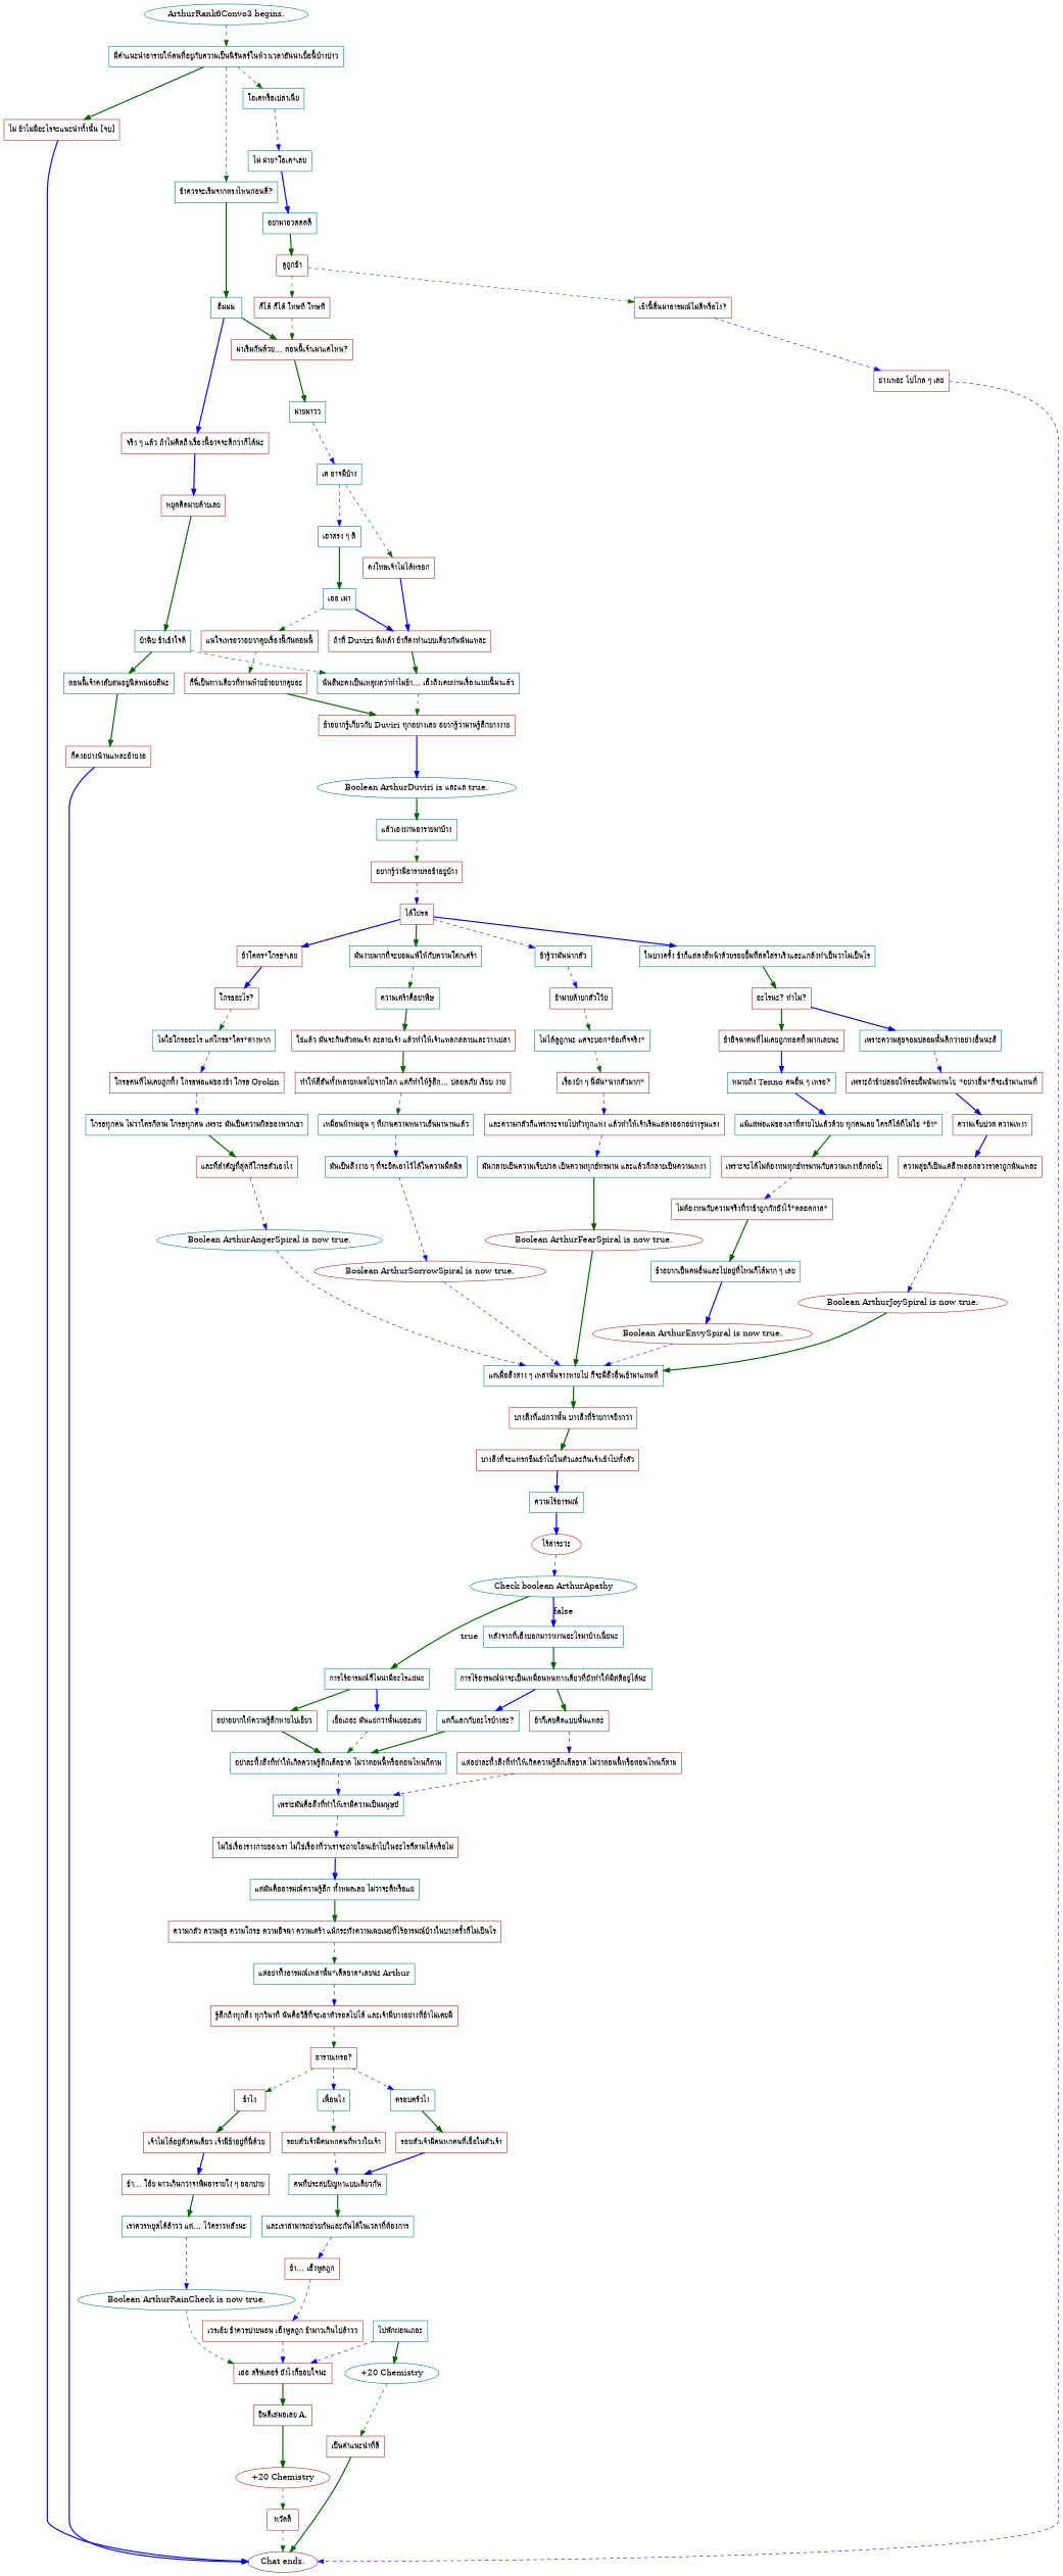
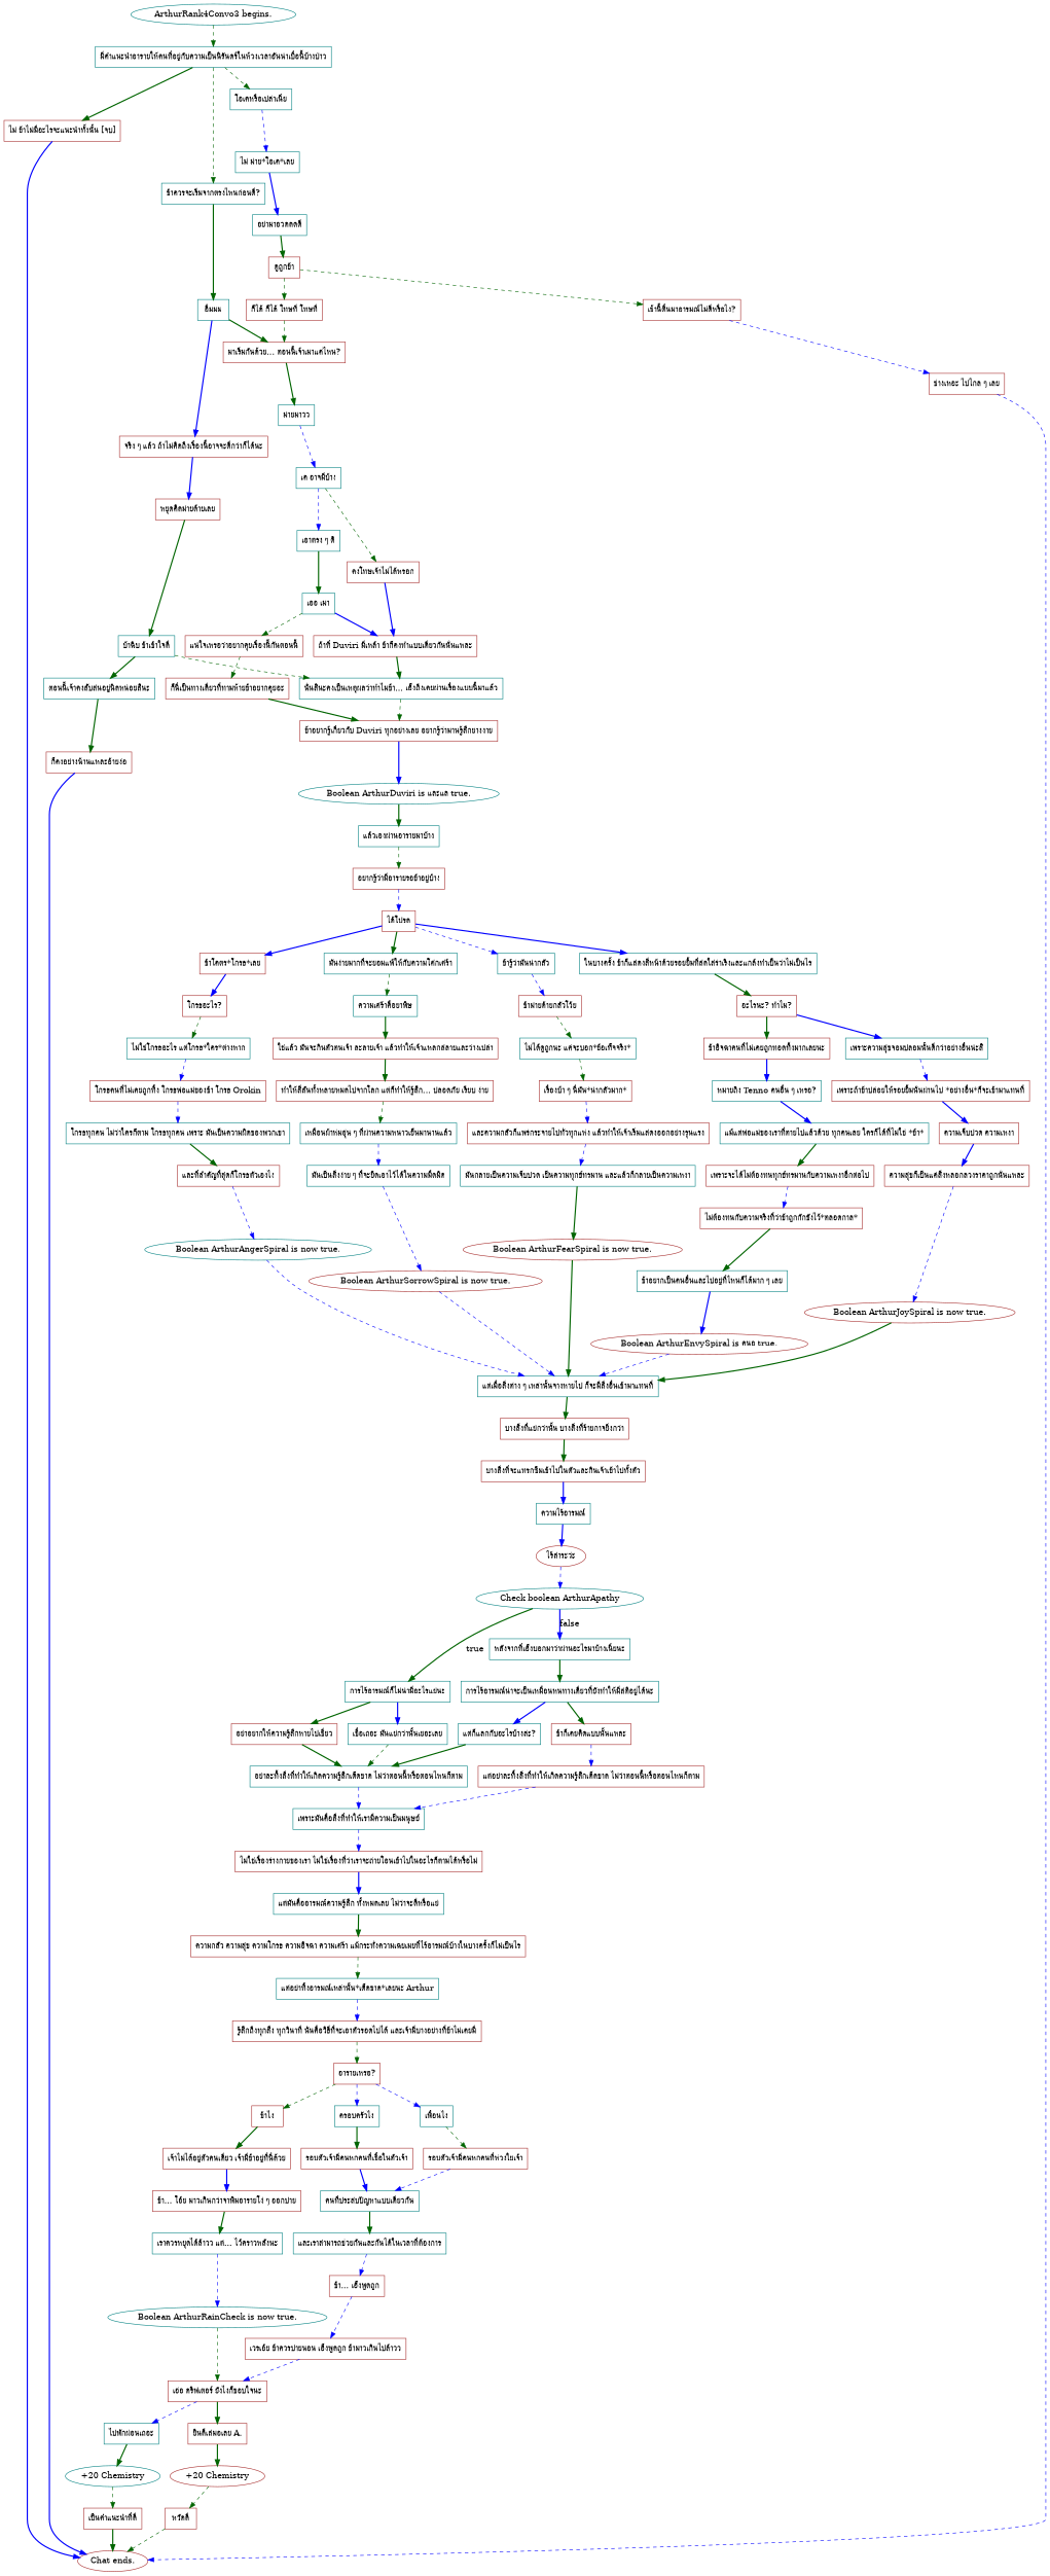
  digraph {
    node [color=brown shape=box]
    edge [color=darkgreen style=bold]
-   "ArthurRank4Convo3 begins." [color=teal label="ArthurRank6Convo3 begins." shape=""]
+   "ArthurRank4Convo3 begins." [color=teal shape=""]
    n2 [color=teal label="มีคำแนะนำอารายให้คนที่อยู่กับความเป็นนิรันดร์ในห้วงเวลาอันน่าเบื่อนี้บ้างป่าว"]
    n3 [color=teal label="โอเคหรือเปล่าเนี่ย"]
    n4 [color=teal label="ข้าควรจะเริ่มจากตรงไหนก่อนดี?"]
    n5 [label="ไม่ ข้าไม่มีอะไรจะแนะนำทั้งนั้น [จบ]"]
    n6 [color=teal label="ไม่ ม่าย*โอเค*เลย"]
    n7 [color=teal label="อืมมม"]
    "Chat ends." [shape=""]
    n9 [color=teal label="อย่ามาอวดดดดี"]
    n10 [label="มาเริ่มกันด้วย... ตอนนี้เจ้าเมาแค่ไหน?"]
    n11 [label="จริง ๆ แล้ว ถ้าไม่คิดถึงเรื่องนี้อาจจะดีกว่าก็ได้นะ"]
    n12 [label="ดูถูกข้า"]
    n13 [color=teal label="ม่ายมาวว"]
    n14 [label="หยุดคิดม่ายด้ายเลย"]
    n15 [label="เช้านี้ตื่นมาอารมณ์ไม่ดีหรือไง?"]
    n16 [label="ก็ได้ ก็ได้ โทษที โทษที"]
    n17 [color=teal label="เค อาจมีบ้าง"]
    n18 [color=teal label="บ้าฉิบ ข้าเข้าใจดี"]
    n19 [label="ช่างเหอะ ไปไกล ๆ เลย"]
    n20 [color=teal label="เอาตรง ๆ ดิ"]
    n21 [label="คงโทษเจ้าไม่ได้หรอก"]
    n22 [color=teal label="ตอนนี้เจ้าคงสับสนอยู่นิดหน่อยสินะ"]
    n23 [color=teal label="นั่นสินะคงเป็นเหตุผลว่าทำไมข้า... เอ็งถึงเคยผ่านเรื่องแบบนี้มาแล้ว"]
    n24 [label="ก็คงอย่างน้านแหละอ้ายง่อ"]
    n25 [color=teal label="เออ เมา"]
    n26 [label="ถ้าที่ Duviri มีเหล้า ข้าก็คงทำแบบเดียวกันนั่นแหละ"]
    n27 [label="ข้าอยากรู้เกี่ยวกับ Duviri ทุกอย่างเลย อยากรู้ว่ามานรู้สึกยางงาย"]
    n28 [label="แน่ใจเหรอว่าอยากคุยเรื่องนี้กันตอนนี้"]
    n29 [color=teal label="Boolean ArthurDuviri is และแล true." shape=""]
    n30 [label="ก็นี่เป็นทางเดียวที่ทามห้ายข้าอยากคุยอะ"]
    n31 [color=teal label="แล้วเองผ่านอารายมาบ้าง"]
    n32 [label="อยากรู้ว่ามีอารายรอข้าอยู่บ้าง"]
    n33 [label="ได้โปรด"]
    n34 [color=teal label="ข้ารู้ว่ามันน่ากลัว"]
    n35 [color=teal label="ในบางครั้ง ข้าก็แสดงสีหน้าด้วยรอยยิ้มที่สดใสร่าเริงและแกล้งทำเป็นว่าไม่เป็นไร"]
    n36 [label="ข้าโคตร*โกรธ*เลย"]
    n37 [color=teal label="มันง่ายมากที่จะยอมแพ้ให้กับความโศกเศร้า"]
    n38 [label="ข้าม่ายด้ายกลัวโว้ย"]
    n39 [label="อะไรนะ? ทำไม?"]
    n40 [label="ข้าอิจฉาคนที่ไม่เคยถูกทอดทิ้งมากเลยนะ"]
    n41 [color=teal label="หมายถึง Tenno คนอื่น ๆ เหรอ?"]
    n42 [label="โกรธอะไร?"]
    n43 [color=teal label="ความเศร้าคือยาพิษ"]
    n44 [color=teal label="ไม่ได้ดูถูกนะ แค่จะบอก*ข้อเท็จจริง*"]
    n45 [color=teal label="เพราะความสุขจอมปลอมนั้นดีกว่าอย่างอื่นน่ะสิ"]
    n46 [color=teal label="แม้แต่พ่อแม่ของเราที่ตายไปแล้วด้วย ทุกคนเลย ใครก็ได้ที่ไม่ใช่ *ข้า*"]
    n47 [color=teal label="ไม่ใช่โกรธอะไร แต่โกรธ*ใคร*ต่างหาก"]
    n48 [label="ใช่แล้ว มันจะกินตัวตนเจ้า ละลายเจ้า แล้วทำให้เจ้าแหลกสลายและว่างเปล่า"]
    n49 [label="เรื่องบ้า ๆ นี่มัน*น่ากลัวมาก*"]
    n50 [label="เพราะถ้าข้าปล่อยให้รอยยิ้มนั่นผ่านไป *อย่างอื่น*ก็จะเข้ามาแทนที่"]
    n51 [label="เพราะจะได้ไม่ต้องทนทุกข์ทรมานกับความเหงาอีกต่อไป"]
    n52 [label="โกรธคนที่ไม่เคยถูกทิ้ง โกรธพ่อแม่ของข้า โกรธ Orokin"]
    n53 [label="ทำให้สีสันทั้งหลายหมดไปจากโลก แต่ก็ทำให้รู้สึก... ปลอดภัย เรียบ ง่าย"]
    n54 [label="และความกลัวก็แพร่กระจายไปทั่วทุกแห่ง แล้วทำให้เจ้าเริ่มแสดงออกอย่างรุนแรง"]
    n55 [label="ความเจ็บปวด ความเหงา"]
    n56 [label="ไม่ต้องทนกับความจริงที่ว่าข้าถูกกักขังไว้*ตลอดกาล*"]
    n57 [color=teal label="โกรธทุกคน ไม่ว่าใครก็ตาม โกรธทุกคน เพราะ มันเป็นความผิดของพวกเขา"]
    n58 [color=teal label="เหมือนผ้าห่มอุ่น ๆ ที่ผ่านความหนาวเย็นมานานแล้ว"]
    n59 [color=teal label="มันกลายเป็นความเจ็บปวด เป็นความทุกข์ทรมาน และแล้วก็กลายเป็นความเหงา"]
    n60 [label="ความสุขก็เป็นแค่สิ่งหลอกลวงราคาถูกนั่นแหละ"]
    n61 [color=teal label="ข้าอยากเป็นคนอื่นและไปอยู่ที่ไหนก็ได้มาก ๆ เลย"]
    n62 [label="และที่สำคัญที่สุดก็โกรธตัวเองไง"]
    n63 [color=teal label="มันเป็นสิ่งง่าย ๆ ที่จะยึดเอาไว้ได้ในความมืดมิด"]
    n64 [label="Boolean ArthurFearSpiral is now true." shape=""]
    n65 [label="Boolean ArthurJoySpiral is now true." shape=""]
-   n66 [label="Boolean ArthurEnvySpiral is now true." shape=""]
+   n66 [label="Boolean ArthurEnvySpiral is คนอ true." shape=""]
    n67 [color=teal label="Boolean ArthurAngerSpiral is now true." shape=""]
    n68 [label="Boolean ArthurSorrowSpiral is now true." shape=""]
    n69 [color=teal label="แต่เมื่อสิ่งต่าง ๆ เหล่านั้นจางหายไป ก็จะมีสิ่งอื่นเข้ามาแทนที่"]
    n70 [label="บางสิ่งที่แย่กว่านั้น บางสิ่งที่ร้ายกาจยิ่งกว่า"]
    n71 [label="บางสิ่งที่จะแทรกซึมเข้าไปในตัวและกินเจ้าเข้าไปทั้งตัว"]
    n72 [color=teal label="ความไร้อารมณ์"]
    n73 [label="ไร้สาระว่ะ" shape=ellipse]
    n74 [color=teal label="Check boolean ArthurApathy" shape=""]
    n75 [color=teal label="หลังจากที่เอ็งบอกมาว่าผ่านอะไรมาบ้างเนี่ยนะ"]
    n76 [color=teal label="การไร้อารมณ์ก็ไม่น่ามีอะไรแย่นะ"]
    n77 [color=teal label="การไร้อารมณ์น่าจะเป็นเหมือนหนทางเดียวที่ยังทำให้มีสติอยู่ได้นะ"]
    n78 [color=teal label="เชื่อเถอะ มันแย่กว่านั้นเยอะเลย"]
    n79 [label="อย่าอยากให้ความรู้สึกหายไปเชียว"]
    n80 [label="ข้าก็เคยคิดแบบนั้นแหละ"]
    n81 [color=teal label="แต่ก็แลกกับอะไรบ้างล่ะ?"]
    n82 [color=teal label="อย่าละทิ้งสิ่งที่ทำให้เกิดความรู้สึกเด็ดขาด ไม่ว่าตอนนี้หรือตอนไหนก็ตาม"]
    n83 [label="แต่อย่าละทิ้งสิ่งที่ทำให้เกิดความรู้สึกเด็ดขาด ไม่ว่าตอนนี้หรือตอนไหนก็ตาม"]
    n84 [color=teal label="เพราะมันคือสิ่งที่ทำให้เรามีความเป็นมนุษย์"]
    n85 [label="ไม่ใช่เรื่องร่างกายของเรา ไม่ใช่เรื่องที่ว่าเราจะถ่ายโอนเข้าไปในอะไรก็ตามได้หรือไม่"]
    n86 [color=teal label="แต่มันคืออารมณ์ความรู้สึก ทั้งหมดเลย ไม่ว่าจะดีหรือแย่"]
    n87 [label="ความกลัว ความสุข ความโกรธ ความอิจฉา ความเศร้า แม้กระทั่งความเฉยเมยที่ไร้อารมณ์บ้างในบางครั้งก็ไม่เป็นไร"]
    n88 [color=teal label="แต่อย่าทิ้งอารมณ์เหล่านั้น*เด็ดขาด*เลยนะ Arthur"]
    n89 [label="รู้สึกถึงทุกสิ่ง ทุกวินาที นั่นคือวิธีที่จะเอาตัวรอดไปได้ และเจ้ามีบางอย่างที่ข้าไม่เคยมี"]
    n90 [label="อารายเหรอ?"]
    n91 [color=teal label="เพื่อนไง"]
    n92 [color=teal label="ครอบครัวไง"]
    n93 [label="ข้าไง"]
    n94 [label="รอบตัวเจ้ามีคนหกคนที่ห่วงใยเจ้า"]
    n95 [label="รอบตัวเจ้ามีคนหกคนที่เชื่อในตัวเจ้า"]
    n96 [label="เจ้าไม่ได้อยู่ตัวคนเดียว เจ้ามีข้าอยู่ที่นี่ด้วย"]
    n97 [color=teal label="คนที่ประสบปัญหาแบบเดียวกัน"]
    n98 [label="ข้า... โอ้ย มาวเกินกว่าจาพิมอารายโง่ ๆ ออกปาย"]
    n99 [color=teal label="และเราสามารถช่วยกันและกันได้ในเวลาที่ต้องการ"]
    n100 [color=teal label="เราควรหยุดได้ล้าวว แต่... ไว้คราวหลังนะ"]
    n101 [label="ข้า... เอ็งพูดถูก"]
    n102 [color=teal label="Boolean ArthurRainCheck is now true." shape=""]
    n103 [label="เวรเอ้ย ข้าควรปายนอน เอ็งพูดถูก ข้ามาวเกินไปล้าวว"]
    n104 [label="เอ่อ ดริฟเตอร์ ยังไงก็ขอบใจนะ"]
    n105 [label="ยินดีเสมอเลย A."]
    n106 [color=teal label="ไปพักผ่อนเถอะ"]
    n107 [label="+20 Chemistry" shape=""]
    n108 [color=teal label="+20 Chemistry" shape=""]
    n109 [label="หวัดดี"]
    n110 [label="เป็นคำแนะนำที่ดี"]
    "ArthurRank4Convo3 begins." -> n2 [style=dashed]
    n2 -> n3 [style=dashed]
    n2 -> n4 [style=dashed]
    n2 -> n5
    n3 -> n6 [color=blue style=dashed]
    n4 -> n7
    n5 -> "Chat ends." [color=blue]
    n6 -> n9 [color=blue]
    n7 -> n10
    n7 -> n11 [color=blue]
    n9 -> n12
    n10 -> n13
    n11 -> n14 [color=blue]
    n12 -> n15 [style=dashed]
    n12 -> n16 [style=dashed]
    n13 -> n17 [color=blue style=dashed]
    n14 -> n18
    n15 -> n19 [color=blue style=dashed]
    n16 -> n10 [style=dashed]
    n17 -> n20 [color=blue style=dashed]
    n17 -> n21 [style=dashed]
    n18 -> n22
    n18 -> n23 [style=dashed]
    n19 -> "Chat ends." [color=blue style=dashed]
    n20 -> n25
    n21 -> n26 [color=blue]
    n22 -> n24
    n23 -> n27 [style=dashed]
    n24 -> "Chat ends." [color=blue]
    n25 -> n26 [color=blue]
    n25 -> n28 [style=dashed]
    n26 -> n23
    n27 -> n29 [color=blue]
    n28 -> n30 [style=dashed]
    n29 -> n31
    n30 -> n27
    n31 -> n32 [style=dashed]
    n32 -> n33 [color=blue style=dashed]
    n33 -> n34 [color=blue style=dashed]
    n33 -> n35 [color=blue]
    n33 -> n36 [color=blue]
    n33 -> n37
    n34 -> n38 [color=blue style=dashed]
    n35 -> n39
    n36 -> n42 [color=blue]
    n37 -> n43 [style=dashed]
    n38 -> n44 [style=dashed]
    n39 -> n40
    n39 -> n45 [color=blue]
    n40 -> n41 [color=blue]
    n41 -> n46 [color=blue]
    n42 -> n47 [style=dashed]
    n43 -> n48
    n44 -> n49 [style=dashed]
    n45 -> n50 [color=blue style=dashed]
    n46 -> n51
    n47 -> n52 [color=blue style=dashed]
    n48 -> n53
    n49 -> n54 [color=blue style=dashed]
    n50 -> n55 [color=blue]
    n51 -> n56 [color=blue style=dashed]
    n52 -> n57 [color=blue style=dashed]
    n53 -> n58 [style=dashed]
    n54 -> n59 [color=blue style=dashed]
    n55 -> n60 [color=blue]
    n56 -> n61
    n57 -> n62
    n58 -> n63 [color=blue style=dashed]
    n59 -> n64
    n60 -> n65 [color=blue style=dashed]
    n61 -> n66 [color=blue]
    n62 -> n67 [color=blue style=dashed]
    n63 -> n68 [color=blue style=dashed]
    n64 -> n69
    n65 -> n69
    n66 -> n69 [color=blue style=dashed]
    n67 -> n69 [color=blue style=dashed]
    n68 -> n69 [color=blue style=dashed]
    n69 -> n70
    n70 -> n71
    n71 -> n72 [color=blue]
    n72 -> n73 [color=blue]
    n73 -> n74 [color=blue style=dashed]
    n74 -> n75 [color=blue label=false]
    n74 -> n76 [label=true]
    n75 -> n77
    n76 -> n78 [color=blue]
    n76 -> n79
    n77 -> n80
    n77 -> n81 [color=blue]
    n78 -> n82 [style=dashed]
    n79 -> n82
    n80 -> n83 [color=blue style=dashed]
    n81 -> n82
    n82 -> n84 [color=blue style=dashed]
    n83 -> n84 [color=blue style=dashed]
    n84 -> n85 [color=blue style=dashed]
    n85 -> n86 [color=blue]
    n86 -> n87
    n87 -> n88 [style=dashed]
    n88 -> n89 [color=blue style=dashed]
    n89 -> n90 [style=dashed]
    n90 -> n91 [color=blue style=dashed]
    n90 -> n92 [color=blue style=dashed]
    n90 -> n93 [style=dashed]
    n91 -> n94 [style=dashed]
    n92 -> n95
    n93 -> n96
    n94 -> n97 [color=blue style=dashed]
    n95 -> n97 [color=blue]
    n96 -> n98 [color=blue]
    n97 -> n99
    n98 -> n100
    n99 -> n101 [color=blue style=dashed]
    n100 -> n102 [color=blue style=dashed]
    n101 -> n103 [color=blue style=dashed]
    n102 -> n104 [style=dashed]
    n103 -> n104 [color=blue style=dashed]
    n104 -> n105
-   n106 -> n104 [color=blue style=dashed]
+   n104 -> n106 [color=blue style=dashed]
    n105 -> n107
    n106 -> n108
    n107 -> n109 [style=dashed]
    n108 -> n110 [style=dashed]
    n109 -> "Chat ends." [style=dashed]
    n110 -> "Chat ends."
  }
